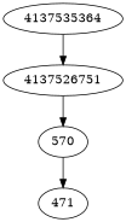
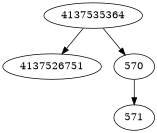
  strict digraph {
    4137535364
    4137526751
    570
-   571 [label=471]
+   571
    4137535364 -> 4137526751
-   4137526751 -> 570
+   4137535364 -> 570
    570 -> 571
  }
